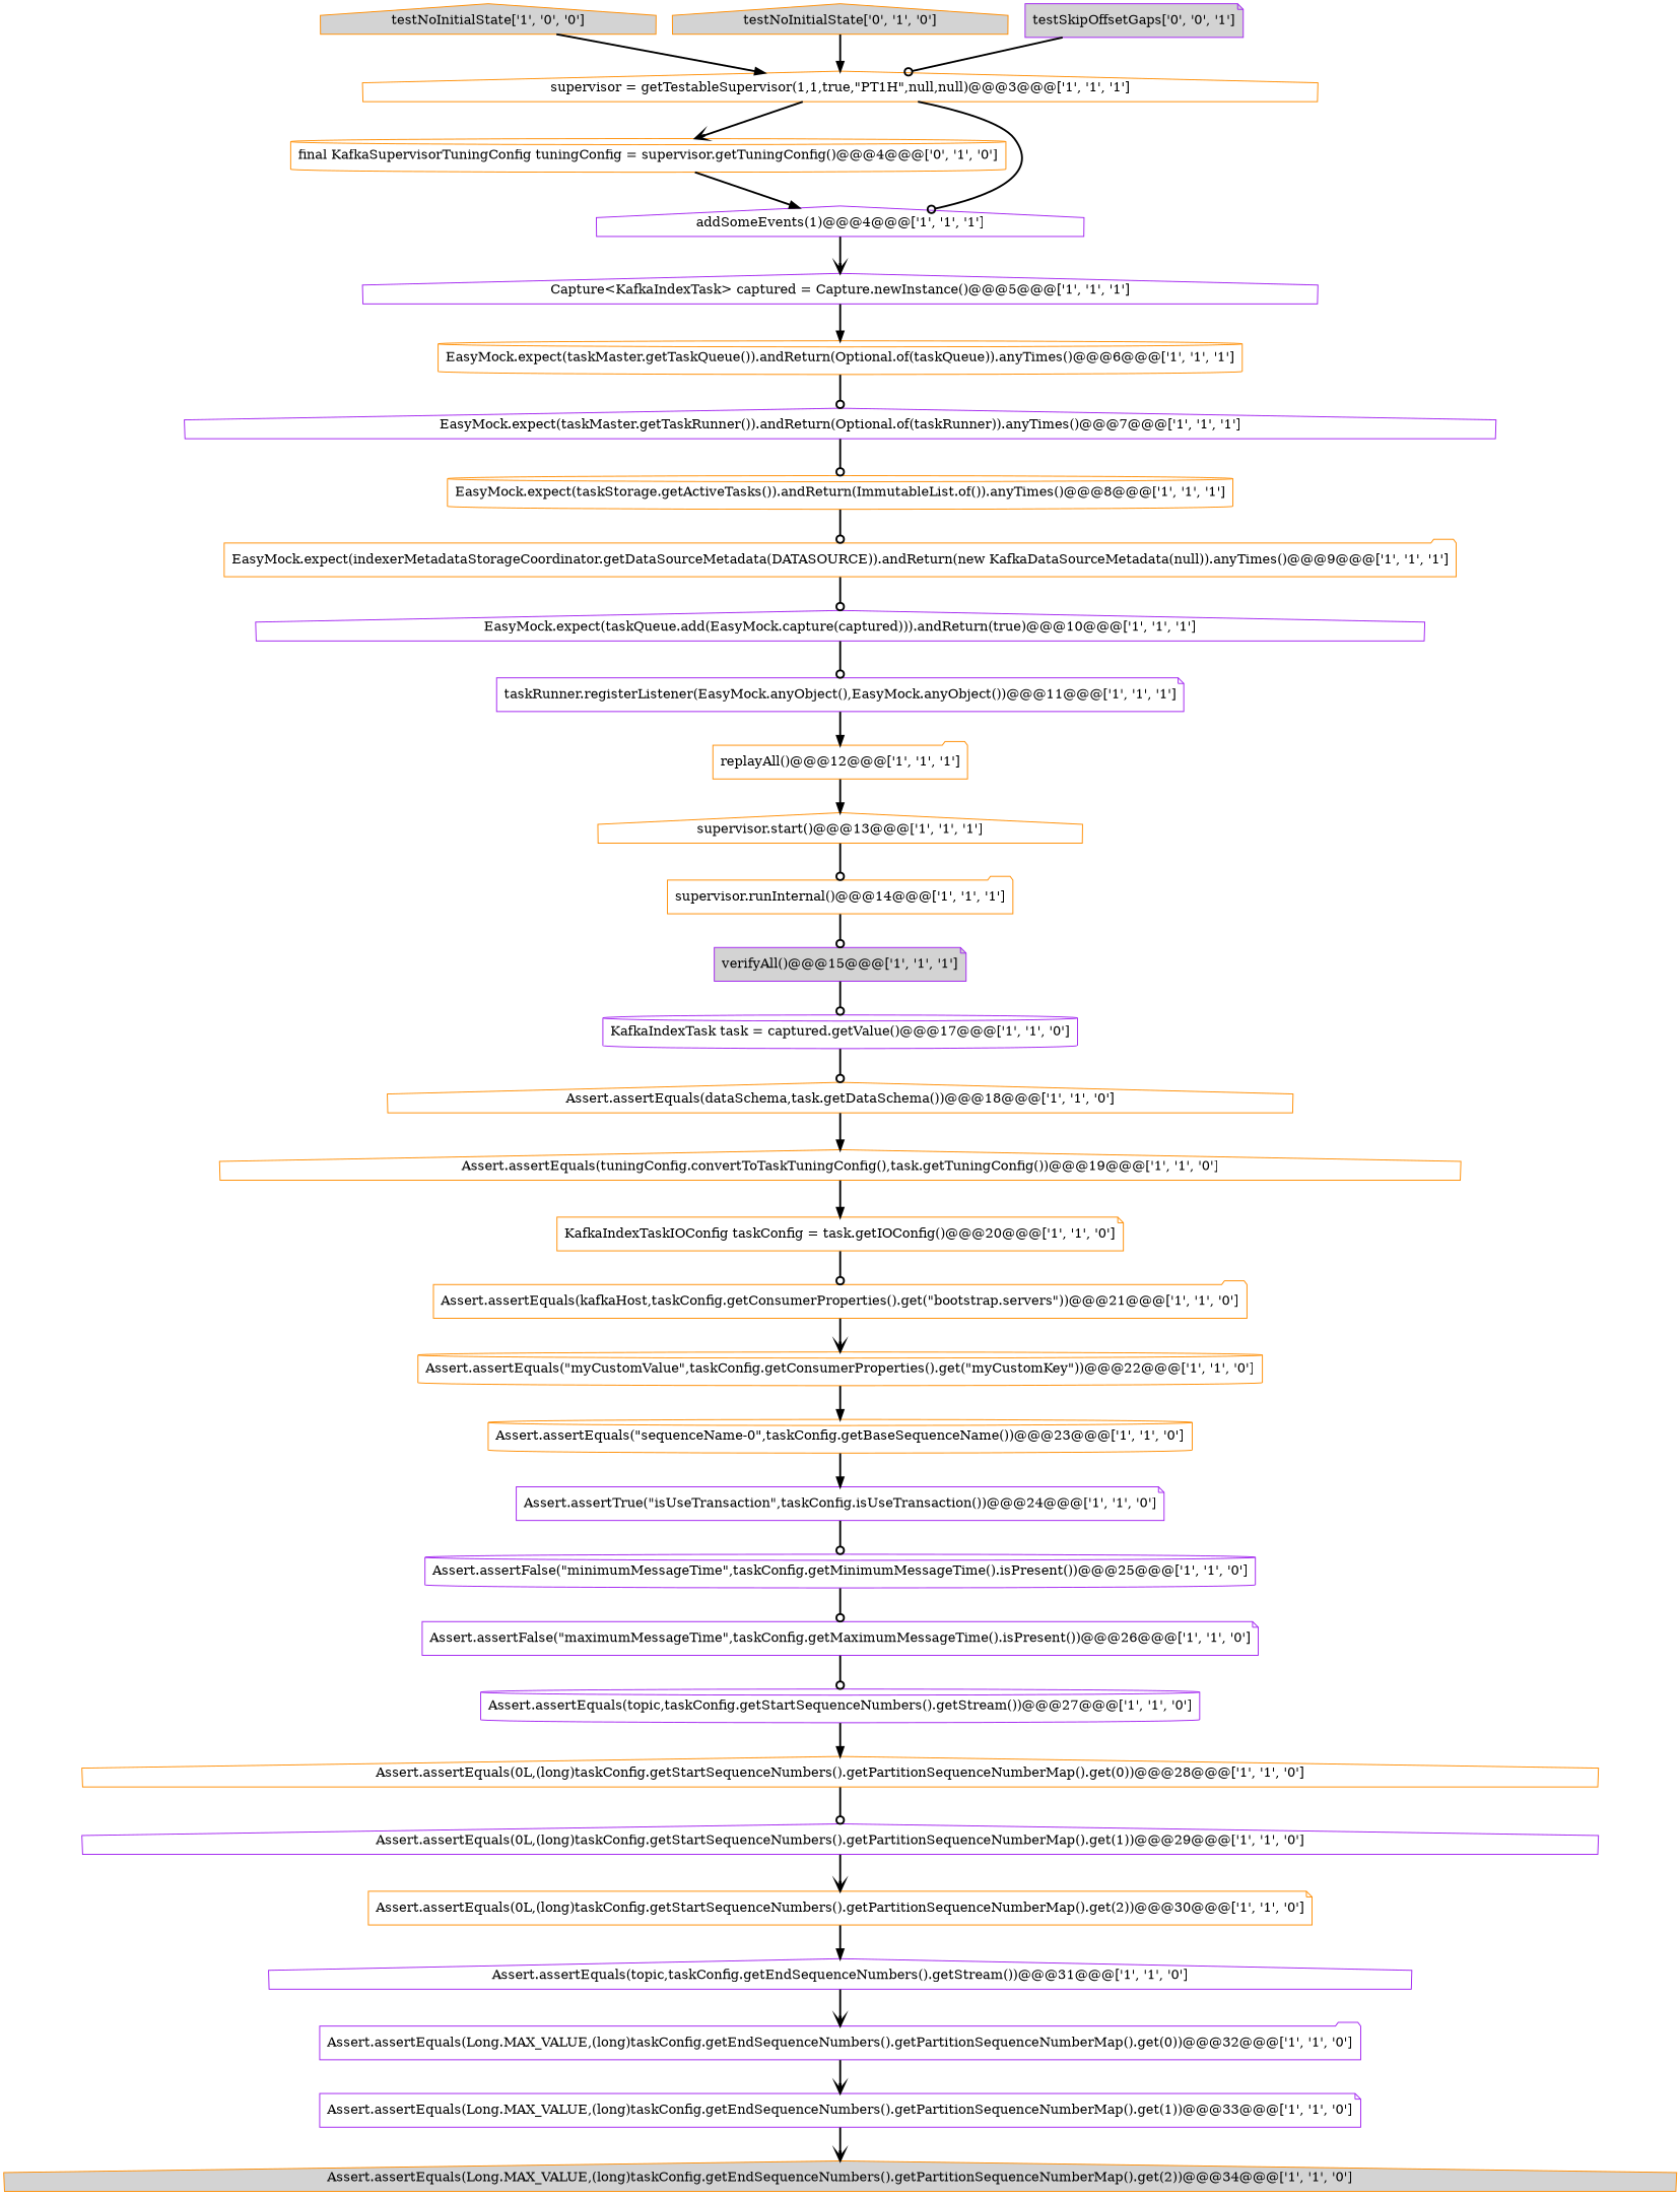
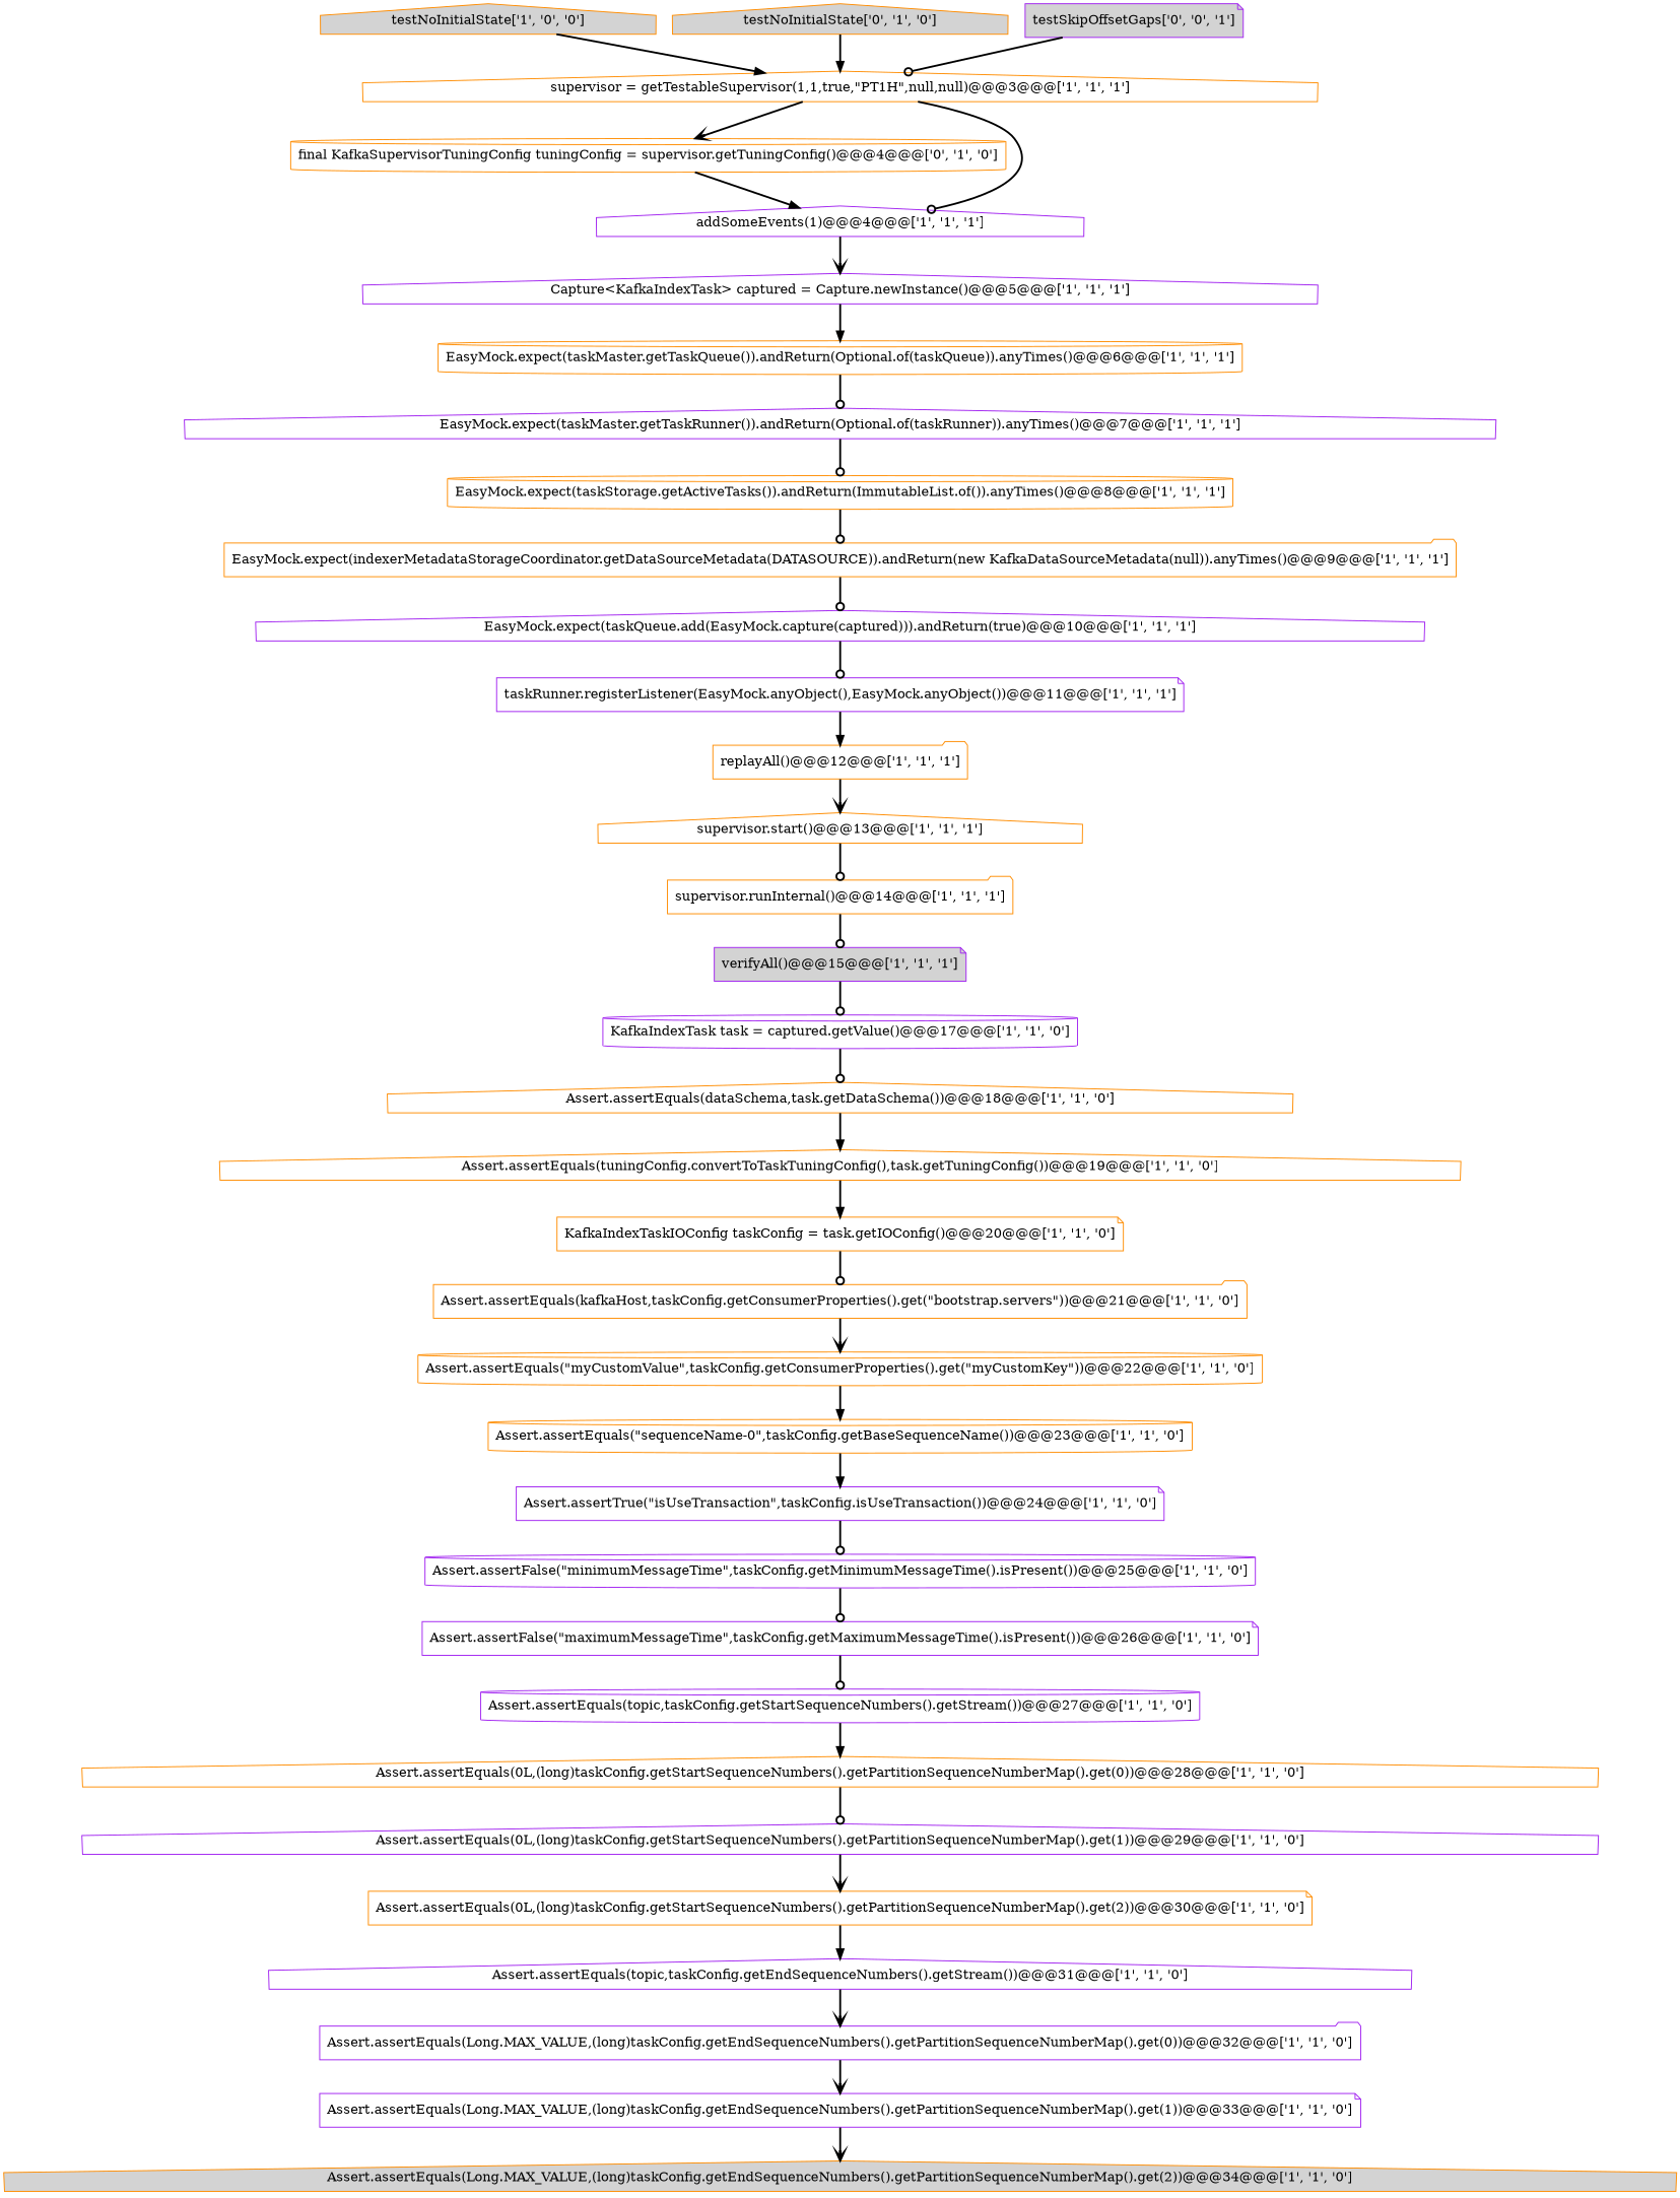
  digraph {
    node [color=darkorange fillcolor=white shape=house style=filled]
    edge [arrowhead=odot style=bold]
    n1 [label="Assert.assertEquals(0L,(long)taskConfig.getStartSequenceNumbers().getPartitionSequenceNumberMap().get(2))@@@30@@@['1', '1', '0']" shape=note]
    n2 [color=purple label="Assert.assertEquals(topic,taskConfig.getEndSequenceNumbers().getStream())@@@31@@@['1', '1', '0']"]
    n3 [color=purple label="Assert.assertEquals(Long.MAX_VALUE,(long)taskConfig.getEndSequenceNumbers().getPartitionSequenceNumberMap().get(0))@@@32@@@['1', '1', '0']" shape=folder]
    n4 [label="Assert.assertEquals(\"sequenceName-0\",taskConfig.getBaseSequenceName())@@@23@@@['1', '1', '0']" shape=cylinder]
    n5 [color=purple label="Assert.assertTrue(\"isUseTransaction\",taskConfig.isUseTransaction())@@@24@@@['1', '1', '0']" shape=note]
    n6 [color=purple label="Assert.assertFalse(\"minimumMessageTime\",taskConfig.getMinimumMessageTime().isPresent())@@@25@@@['1', '1', '0']" shape=cylinder]
    n7 [label="Assert.assertEquals(dataSchema,task.getDataSchema())@@@18@@@['1', '1', '0']"]
    n8 [label="Assert.assertEquals(tuningConfig.convertToTaskTuningConfig(),task.getTuningConfig())@@@19@@@['1', '1', '0']"]
    n9 [label="KafkaIndexTaskIOConfig taskConfig = task.getIOConfig()@@@20@@@['1', '1', '0']" shape=note]
    n10 [color=purple label="Assert.assertEquals(Long.MAX_VALUE,(long)taskConfig.getEndSequenceNumbers().getPartitionSequenceNumberMap().get(1))@@@33@@@['1', '1', '0']" shape=note]
    n11 [fillcolor=lightgray label="Assert.assertEquals(Long.MAX_VALUE,(long)taskConfig.getEndSequenceNumbers().getPartitionSequenceNumberMap().get(2))@@@34@@@['1', '1', '0']"]
    n12 [label="Assert.assertEquals(kafkaHost,taskConfig.getConsumerProperties().get(\"bootstrap.servers\"))@@@21@@@['1', '1', '0']" shape=folder]
    n13 [label="Assert.assertEquals(\"myCustomValue\",taskConfig.getConsumerProperties().get(\"myCustomKey\"))@@@22@@@['1', '1', '0']" shape=cylinder]
    n14 [label="EasyMock.expect(indexerMetadataStorageCoordinator.getDataSourceMetadata(DATASOURCE)).andReturn(new KafkaDataSourceMetadata(null)).anyTimes()@@@9@@@['1', '1', '1']" shape=folder]
    n15 [color=purple label="EasyMock.expect(taskQueue.add(EasyMock.capture(captured))).andReturn(true)@@@10@@@['1', '1', '1']"]
    n16 [color=purple label="taskRunner.registerListener(EasyMock.anyObject(),EasyMock.anyObject())@@@11@@@['1', '1', '1']" shape=note]
    n17 [color=purple fillcolor=lightgray label="verifyAll()@@@15@@@['1', '1', '1']" shape=note]
    n18 [color=purple label="KafkaIndexTask task = captured.getValue()@@@17@@@['1', '1', '0']" shape=cylinder]
    n19 [color=purple label="Assert.assertFalse(\"maximumMessageTime\",taskConfig.getMaximumMessageTime().isPresent())@@@26@@@['1', '1', '0']" shape=note]
    n20 [color=purple label="Assert.assertEquals(topic,taskConfig.getStartSequenceNumbers().getStream())@@@27@@@['1', '1', '0']" shape=cylinder]
    n21 [color=purple label="Assert.assertEquals(0L,(long)taskConfig.getStartSequenceNumbers().getPartitionSequenceNumberMap().get(1))@@@29@@@['1', '1', '0']"]
    n22 [color=purple label="Capture<KafkaIndexTask> captured = Capture.newInstance()@@@5@@@['1', '1', '1']"]
    n23 [label="EasyMock.expect(taskMaster.getTaskQueue()).andReturn(Optional.of(taskQueue)).anyTimes()@@@6@@@['1', '1', '1']" shape=cylinder]
    n24 [color=purple label="EasyMock.expect(taskMaster.getTaskRunner()).andReturn(Optional.of(taskRunner)).anyTimes()@@@7@@@['1', '1', '1']"]
    n25 [fillcolor=lightgray label="testNoInitialState['1', '0', '0']"]
    n26 [label="supervisor = getTestableSupervisor(1,1,true,\"PT1H\",null,null)@@@3@@@['1', '1', '1']"]
    n27 [label="final KafkaSupervisorTuningConfig tuningConfig = supervisor.getTuningConfig()@@@4@@@['0', '1', '0']" shape=cylinder]
    n28 [color=purple label="addSomeEvents(1)@@@4@@@['1', '1', '1']"]
    n29 [label="EasyMock.expect(taskStorage.getActiveTasks()).andReturn(ImmutableList.of()).anyTimes()@@@8@@@['1', '1', '1']" shape=cylinder]
    n30 [fillcolor=lightgray label="testNoInitialState['0', '1', '0']"]
    n31 [label="replayAll()@@@12@@@['1', '1', '1']" shape=folder]
    n32 [label="supervisor.start()@@@13@@@['1', '1', '1']"]
    n33 [label="supervisor.runInternal()@@@14@@@['1', '1', '1']" shape=folder]
    n34 [label="Assert.assertEquals(0L,(long)taskConfig.getStartSequenceNumbers().getPartitionSequenceNumberMap().get(0))@@@28@@@['1', '1', '0']"]
    n35 [color=purple fillcolor=lightgray label="testSkipOffsetGaps['0', '0', '1']" shape=note]
    n1 -> n2 [arrowhead=normal]
    n2 -> n3 [arrowhead=vee]
    n3 -> n10 [arrowhead=vee]
    n4 -> n5 [arrowhead=normal]
    n5 -> n6
    n6 -> n19
    n7 -> n8 [arrowhead=normal]
    n8 -> n9 [arrowhead=normal]
    n9 -> n12
    n10 -> n11 [arrowhead=vee]
    n12 -> n13 [arrowhead=vee]
    n13 -> n4 [arrowhead=normal]
    n14 -> n15
    n15 -> n16
    n16 -> n31 [arrowhead=normal]
    n17 -> n18
    n18 -> n7
    n19 -> n20
    n20 -> n34 [arrowhead=normal]
    n21 -> n1 [arrowhead=vee]
    n22 -> n23 [arrowhead=normal]
    n23 -> n24
    n24 -> n29
    n25 -> n26 [arrowhead=normal]
    n26 -> n27 [arrowhead=vee]
    n26 -> n28
    n27 -> n28 [arrowhead=normal]
    n28 -> n22 [arrowhead=vee]
    n29 -> n14
    n30 -> n26 [arrowhead=normal]
-   n31 -> n32 [arrowhead=normal]
+   n31 -> n32 [arrowhead=vee]
    n32 -> n33
    n33 -> n17
    n34 -> n21
    n35 -> n26
  }
